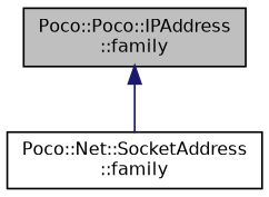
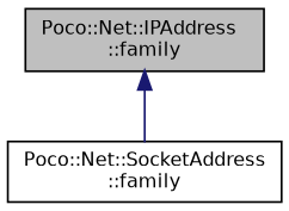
  digraph {
    rankdir=TB
    node [color=black fontname=Helvetica fontsize=10 shape=record style=filled]
-   n1 [fillcolor=grey75 fontcolor=black height=0.2 label="Poco::Poco::IPAddress\l::family" width=0.4]
+   n1 [fillcolor=grey75 fontcolor=black height=0.2 label="Poco::Net::IPAddress\l::family" width=0.4]
    n2 [fillcolor=white height=0.2 label="Poco::Net::SocketAddress\l::family" width=0.4]
    n1 -> n2 [color=midnightblue dir=back fontname=Helvetica fontsize=10 labelfontname=Helvetica labelfontsize=10 style=solid]
  }
